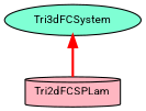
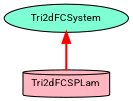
  digraph {
    fontname=Roboto
    node [color=black fontname=Roboto fontsize=10 style=filled]
-   n1 [fillcolor=aquamarine fontcolor=black height=0.2 label=Tri3dFCSystem shape=ellipse width=0.4]
+   n1 [fillcolor=aquamarine fontcolor=black height=0.2 label=Tri2dFCSystem shape=ellipse width=0.4]
    n2 [fillcolor=lightpink height=0.2 label=Tri2dFCSPLam shape=cylinder width=0.4]
    n1 -> n2 [color=red dir=back fontname=Roboto fontsize=10 labelfontname=Helvetica labelfontsize=10 style=bold]
  }
